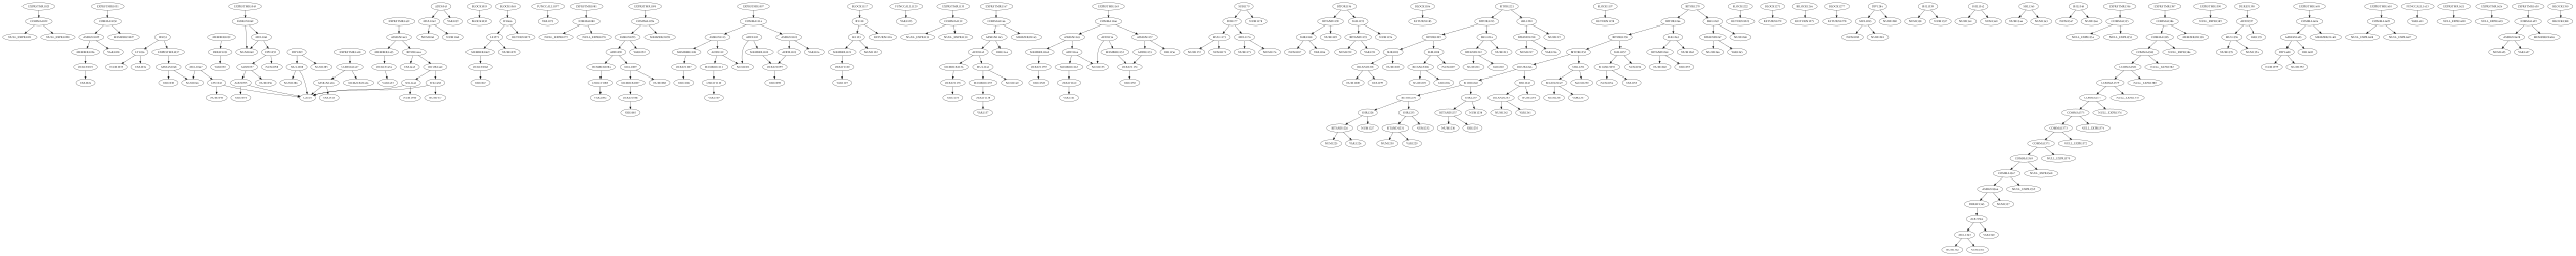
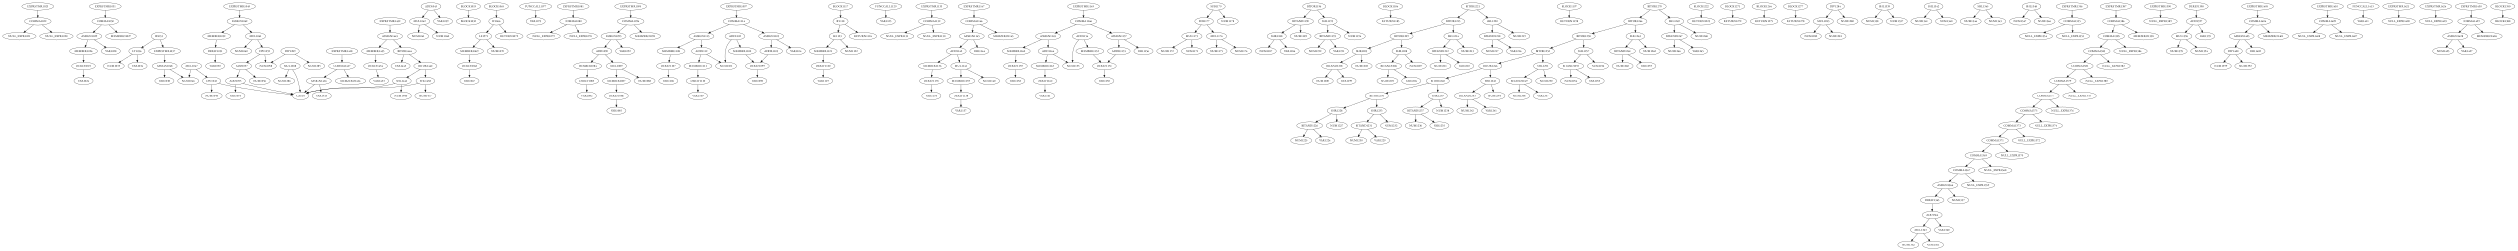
  digraph {
    fontname="EB Garamond"
    node [fontname="EB Garamond"]
    edge [fontname="EB Garamond"]
    COMMA1022
    NULL_EXPR1021
    NULL_EXPR1020
    EXPRSTMR1023
    DEREF1025
    VAR1024
    MEMBER1026
    ASSIGN1029
    VAR1028
    COMMA1030
    MEMZERO1027
    EXPRSTMR1031
    LT1036
    VAR1034
    NUM1035
    IF1033
    EXPRSTMR1037
    ASSIGN1048
    MUL1042
    NUM1041
    NUM1040
    ADD1043
    VAR1039
    DIV1045
    NUM1044
    CAST0
    MUL1047
    NUM1046
    VAR1038
    DEREF1051
    VAR1050
    MEMBER1052
    ADD1055
    VAR1054
    ADD1057
    NUM1056
    DIV1059
    NUM1058
    MUL1061
    NUM1060
    ASSIGN1062
    EXPRSTMR1049
    BLOCK1019
    BLOCK1032
    DEREF1068
    VAR1067
    MEMBER1069
    n48 [label=LE1971]
    NUM1070
    IF1066
    RETURN1072
    FUNCCALL1077
    VAR1073
    COMMA1080
    NULL_EXPR1079
    NULL_EXPR1078
    EXPRSTMR1081
    DEREF1083
    VAR1082
    MEMBER1084
    DEREF1086
    VAR1085
    MEMBER1087
    MUL1089
    NUM1088
    ADD1090
    ASSIGN1093
    VAR1092
    COMMA1094
    MEMZERO1091
    EXPRSTMR1095
    DEREF1099
    VAR1098
    MEMBER1100
    ADD1102
    NUM1101
    ADDR1103
    ASSIGN1105
    VAR1104
    DEREF1107
    VAR1106
    MEMBER1108
    DEREF1110
    VAR1109
    MEMBER1111
    ADD1112
    ASSIGN1113
    COMMA1114
    EXPRSTMR1097
    BLOCK1065
    DEREF1120
    VAR1119
    MEMBER1121
    LE1123
    NUM1122
    IF1118
    RETURN1124
    FUNCCALL1129
    VAR1125
    COMMA1132
    NULL_EXPR1131
    NULL_EXPR1130
    EXPRSTMR1133
    DEREF1135
    VAR1134
    MEMBER1136
    DEREF1138
    VAR1137
    MEMBER1139
    MUL1141
    NUM1140
    ADD1142
    ASSIGN1145
    VAR1144
    COMMA1146
    MEMZERO1143
    EXPRSTMR1147
    DEREF1151
    VAR1150
    MEMBER1152
    ADD1154
    NUM1153
    ADDR1155
    ASSIGN1157
    VAR1156
    DEREF1159
    VAR1158
    MEMBER1160
    DEREF1162
    VAR1161
    MEMBER1163
    ADD1164
    ASSIGN1165
    COMMA1166
    EXPRSTMR1149
    BLOCK1117
    MUL1173
    NUM1172
    NUM1171
    MUL1176
    NUM1175
    NUM1174
    SUB1177
    SUB1179
    NUM1178
    SHR1188
    NUM1187
    VAR1186
    BITAND1190
    NUM1189
    BITAND1193
    NUM1192
    VAR1191
    SHL1195
    NUM1194
    BITOR1196
    BLOCK1184
    RETURN1185
    BITAND1201
    NUM1200
    VAR1199
    SHR1203
    NUM1202
    BITAND1206
    NUM1205
    VAR1204
    SHR1208
    NUM1207
    BITOR1209
    BITAND1212
    NUM1211
    VAR1210
    SHL1214
    NUM1213
    BITOR1215
    BITAND1218
    NUM1217
    VAR1216
    SHL1220
    NUM1219
    BITOR1221
    BLOCK1197
    RETURN1198
    BITAND1226
    NUM1225
    VAR1224
    SHR1228
    NUM1227
    BITAND1231
    NUM1230
    VAR1229
    SHR1233
    NUM1232
    BITOR1234
    BITAND1237
    NUM1236
    VAR1235
    SHR1239
    NUM1238
    BITOR1240
    BITAND1243
    NUM1242
    VAR1241
    SHR1245
    NUM1244
    BITOR1246
    BITAND1249
    NUM1248
    VAR1247
    SHL1251
    NUM1250
    BITOR1252
    BITAND1255
    NUM1254
    VAR1253
    SHL1257
    NUM1256
    BITOR1258
    BITAND1261
    NUM1260
    VAR1259
    SHL1263
    NUM1262
    BITOR1264
    BITAND1267
    NUM1266
    VAR1265
    SHL1269
    NUM1268
    BITOR1270
    BLOCK1222
    RETURN1223
    BLOCK1271
    RETURN1272
    n235 [label=BLOCK1264]
    RETURN1275
    BLOCK1277
    RETURN1278
    MUL1283
    NUM1282
    NUM1281
    DIV1284
    NUM1280
    MUL1288
    NUM1286
    DIV1289
    NUM1285
    SHL1339
    NUM1338
    NUM1337
    SHL1342
    NUM1341
    NUM1340
    SHL1345
    NUM1344
    NUM1343
    SHL1348
    NUM1347
    NUM1346
    COMMA1355
    NULL_EXPR1354
    NULL_EXPR1353
    EXPRSTMR1356
    MUL1363
    NUM1362
    NUM1361
    ADD1364
    VAR1360
    DEREF1365
    ASSIGN1366
    NUM1357
    COMMA1367
    NULL_EXPR1359
    COMMA1369
    NULL_EXPR1368
    COMMA1371
    NULL_EXPR1370
    COMMA1373
    NULL_EXPR1372
    COMMA1375
    NULL_EXPR1374
    COMMA1377
    NULL_EXPR1376
    COMMA1379
    NULL_EXPR1378
    COMMA1381
    NULL_EXPR1380
    COMMA1383
    NULL_EXPR1382
    COMMA1385
    NULL_EXPR1384
    COMMA1386
    MEMZERO1358
    EXPRSTMR1387
    EXPRSTMR1390
    NULL_EXPR1389
    MUL1396
    NUM1395
    NUM1394
    ADD1397
    VAR1393
    DEREF1398
    DIV1400
    NUM1399
    NUM1392
    ASSIGN1403
    VAR1402
    COMMA1404
    MEMZERO1401
    EXPRSTMR1405
    COMMA1409
    NULL_EXPR1408
    NULL_EXPR1407
    EXPRSTMR1410
    FUNCCALL1413
    VAR1411
    ASSIGN1416
    VAR1415
    COMMA1417
    MEMZERO1414
    EXPRSTMR1418
    EXPRSTMR1421
    NULL_EXPR1420
    EXPRSTMR1424
    NULL_EXPR1423
    ASSIGN1428
    NUM1425
    VAR1427
    COMMA1429
    MEMZERO1426
    EXPRSTMR1430
    DEREF1434
    VAR1433
    MEMBER1435
    SHL1438
    NUM1437
    SHL1441
    NUM1440
    BITOR1442
    BITOR1444
    VAR1443
    ASSIGN1445
    EXPRSTMR1432
    BLOCK1350
    BLOCK1388
    COMMA1022 -> NULL_EXPR1021
    COMMA1022 -> NULL_EXPR1020
    EXPRSTMR1023 -> COMMA1022
    DEREF1025 -> VAR1024
    MEMBER1026 -> DEREF1025
    ASSIGN1029 -> MEMBER1026
    ASSIGN1029 -> VAR1028
    COMMA1030 -> ASSIGN1029
    COMMA1030 -> MEMZERO1027
    EXPRSTMR1031 -> COMMA1030
    LT1036 -> VAR1034
    LT1036 -> NUM1035
    IF1033 -> LT1036
    IF1033 -> EXPRSTMR1037
    EXPRSTMR1037 -> ASSIGN1048
    ASSIGN1048 -> NUM1046
    ASSIGN1048 -> VAR1038
    MUL1042 -> NUM1041
    MUL1042 -> NUM1040
    ADD1043 -> MUL1042
    ADD1043 -> VAR1039
    DIV1045 -> NUM1044
    DIV1045 -> CAST0
    MUL1047 -> DIV1045
    MUL1047 -> NUM1046
    DEREF1051 -> VAR1050
    MEMBER1052 -> DEREF1051
    ADD1055 -> CAST0
    ADD1055 -> VAR1054
    ADD1057 -> ADD1055
    ADD1057 -> NUM1056
    DIV1059 -> ADD1057
    DIV1059 -> NUM1058
    MUL1061 -> DIV1059
    MUL1061 -> NUM1060
-   ASSIGN1062 -> NUM1060
+   ASSIGN1062 -> MEMBER1052
    ASSIGN1062 -> MUL1061
    EXPRSTMR1049 -> ASSIGN1062
    BLOCK1019 -> BLOCK1032
    DEREF1068 -> VAR1067
    MEMBER1069 -> DEREF1068
    n48 -> MEMBER1069
    n48 -> NUM1070
    IF1066 -> n48
    IF1066 -> RETURN1072
    FUNCCALL1077 -> VAR1073
    COMMA1080 -> NULL_EXPR1079
    COMMA1080 -> NULL_EXPR1078
    EXPRSTMR1081 -> COMMA1080
    DEREF1083 -> VAR1082
    MEMBER1084 -> DEREF1083
    DEREF1086 -> VAR1085
    MEMBER1087 -> DEREF1086
    MUL1089 -> MEMBER1087
    MUL1089 -> NUM1088
    ADD1090 -> MEMBER1084
    ADD1090 -> MUL1089
    ASSIGN1093 -> ADD1090
    ASSIGN1093 -> VAR1092
    COMMA1094 -> ASSIGN1093
    COMMA1094 -> MEMZERO1091
    EXPRSTMR1095 -> COMMA1094
    DEREF1099 -> VAR1098
    MEMBER1100 -> DEREF1099
    ADD1102 -> MEMBER1100
    ADD1102 -> NUM1101
    ADDR1103 -> DEREF1099
    ASSIGN1105 -> ADDR1103
    ASSIGN1105 -> VAR1104
    DEREF1107 -> VAR1106
    MEMBER1108 -> DEREF1107
    DEREF1110 -> VAR1109
    MEMBER1111 -> DEREF1110
    ADD1112 -> NUM1101
    ADD1112 -> MEMBER1111
    ASSIGN1113 -> MEMBER1108
    ASSIGN1113 -> ADD1112
    COMMA1114 -> ASSIGN1105
    COMMA1114 -> ASSIGN1113
    EXPRSTMR1097 -> COMMA1114
    BLOCK1065 -> IF1066
    DEREF1120 -> VAR1119
    MEMBER1121 -> DEREF1120
    LE1123 -> MEMBER1121
    LE1123 -> NUM1122
    IF1118 -> LE1123
    IF1118 -> RETURN1124
    FUNCCALL1129 -> VAR1125
    COMMA1132 -> NULL_EXPR1131
    COMMA1132 -> NULL_EXPR1130
    EXPRSTMR1133 -> COMMA1132
    DEREF1135 -> VAR1134
    MEMBER1136 -> DEREF1135
    DEREF1138 -> VAR1137
    MEMBER1139 -> DEREF1138
    MUL1141 -> MEMBER1139
    MUL1141 -> NUM1140
    ADD1142 -> MEMBER1136
    ADD1142 -> MUL1141
    ASSIGN1145 -> ADD1142
    ASSIGN1145 -> VAR1144
    COMMA1146 -> ASSIGN1145
    COMMA1146 -> MEMZERO1143
    EXPRSTMR1147 -> COMMA1146
    DEREF1151 -> VAR1150
    MEMBER1152 -> DEREF1151
    ADD1154 -> MEMBER1152
    ADD1154 -> NUM1153
    ADDR1155 -> DEREF1151
    ASSIGN1157 -> ADDR1155
    ASSIGN1157 -> VAR1156
    DEREF1159 -> VAR1158
    MEMBER1160 -> DEREF1159
    DEREF1162 -> VAR1161
    MEMBER1163 -> DEREF1162
    ADD1164 -> NUM1153
    ADD1164 -> MEMBER1163
    ASSIGN1165 -> MEMBER1160
    ASSIGN1165 -> ADD1164
    COMMA1166 -> ASSIGN1157
    COMMA1166 -> ASSIGN1165
    EXPRSTMR1149 -> COMMA1166
    BLOCK1117 -> IF1118
    MUL1173 -> NUM1172
    MUL1173 -> NUM1171
    MUL1176 -> NUM1175
    MUL1176 -> NUM1174
    SUB1177 -> MUL1173
    SUB1177 -> MUL1176
    SUB1179 -> SUB1177
    SUB1179 -> NUM1178
    SHR1188 -> NUM1187
    SHR1188 -> VAR1186
    BITAND1190 -> SHR1188
    BITAND1190 -> NUM1189
    BITAND1193 -> NUM1192
    BITAND1193 -> VAR1191
    SHL1195 -> BITAND1193
    SHL1195 -> NUM1194
    BITOR1196 -> BITAND1190
    BITOR1196 -> SHL1195
    BLOCK1184 -> RETURN1185
    BITAND1201 -> NUM1200
    BITAND1201 -> VAR1199
    SHR1203 -> BITAND1201
    SHR1203 -> NUM1202
    BITAND1206 -> NUM1205
    BITAND1206 -> VAR1204
    SHR1208 -> BITAND1206
    SHR1208 -> NUM1207
    BITOR1209 -> SHR1203
    BITOR1209 -> SHR1208
    BITAND1212 -> NUM1211
    BITAND1212 -> VAR1210
    SHL1214 -> BITAND1212
    SHL1214 -> NUM1213
    BITOR1215 -> BITOR1209
    BITOR1215 -> SHL1214
    BITAND1218 -> NUM1217
    BITAND1218 -> VAR1216
    SHL1220 -> BITAND1218
    SHL1220 -> NUM1219
    BITOR1221 -> BITOR1215
    BITOR1221 -> SHL1220
    BLOCK1197 -> RETURN1198
    BITAND1226 -> NUM1225
    BITAND1226 -> VAR1224
    SHR1228 -> BITAND1226
    SHR1228 -> NUM1227
    BITAND1231 -> NUM1230
    BITAND1231 -> VAR1229
    SHR1233 -> BITAND1231
    SHR1233 -> NUM1232
    BITOR1234 -> SHR1228
    BITOR1234 -> SHR1233
    BITAND1237 -> NUM1236
    BITAND1237 -> VAR1235
    SHR1239 -> BITAND1237
    SHR1239 -> NUM1238
    BITOR1240 -> BITOR1234
    BITOR1240 -> SHR1239
    BITAND1243 -> NUM1242
    BITAND1243 -> VAR1241
    SHR1245 -> BITAND1243
    SHR1245 -> NUM1244
    BITOR1246 -> BITOR1240
    BITOR1246 -> SHR1245
    BITAND1249 -> NUM1248
    BITAND1249 -> VAR1247
    SHL1251 -> BITAND1249
    SHL1251 -> NUM1250
    BITOR1252 -> BITOR1246
    BITOR1252 -> SHL1251
    BITAND1255 -> NUM1254
    BITAND1255 -> VAR1253
    SHL1257 -> BITAND1255
    SHL1257 -> NUM1256
    BITOR1258 -> BITOR1252
    BITOR1258 -> SHL1257
    BITAND1261 -> NUM1260
    BITAND1261 -> VAR1259
    SHL1263 -> BITAND1261
    SHL1263 -> NUM1262
    BITOR1264 -> BITOR1258
    BITOR1264 -> SHL1263
    BITAND1267 -> NUM1266
    BITAND1267 -> VAR1265
    SHL1269 -> BITAND1267
    SHL1269 -> NUM1268
    BITOR1270 -> BITOR1264
    BITOR1270 -> SHL1269
    BLOCK1222 -> RETURN1223
    BLOCK1271 -> RETURN1272
    n235 -> RETURN1275
    BLOCK1277 -> RETURN1278
    MUL1283 -> NUM1282
    MUL1283 -> NUM1281
    DIV1284 -> MUL1283
    DIV1284 -> NUM1280
    MUL1288 -> CAST0
    MUL1288 -> NUM1286
-   DIV1289 -> MUL1288
+   DIV1289 -> NUM1058
    DIV1289 -> NUM1285
    SHL1339 -> NUM1338
    SHL1339 -> NUM1337
    SHL1342 -> NUM1341
    SHL1342 -> NUM1340
    SHL1345 -> NUM1344
    SHL1345 -> NUM1343
    SHL1348 -> NUM1347
    SHL1348 -> NUM1346
    COMMA1355 -> NULL_EXPR1354
    COMMA1355 -> NULL_EXPR1353
    EXPRSTMR1356 -> COMMA1355
    MUL1363 -> NUM1362
    MUL1363 -> NUM1361
    ADD1364 -> MUL1363
    ADD1364 -> VAR1360
    DEREF1365 -> ADD1364
    ASSIGN1366 -> DEREF1365
    ASSIGN1366 -> NUM1357
    COMMA1367 -> ASSIGN1366
    COMMA1367 -> NULL_EXPR1359
    COMMA1369 -> COMMA1367
    COMMA1369 -> NULL_EXPR1368
    COMMA1371 -> COMMA1369
    COMMA1371 -> NULL_EXPR1370
    COMMA1373 -> COMMA1371
    COMMA1373 -> NULL_EXPR1372
    COMMA1375 -> COMMA1373
    COMMA1375 -> NULL_EXPR1374
    COMMA1377 -> COMMA1375
    COMMA1377 -> NULL_EXPR1376
    COMMA1379 -> COMMA1377
    COMMA1379 -> NULL_EXPR1378
    COMMA1381 -> COMMA1379
    COMMA1381 -> NULL_EXPR1380
    COMMA1383 -> COMMA1381
    COMMA1383 -> NULL_EXPR1382
    COMMA1385 -> COMMA1383
    COMMA1385 -> NULL_EXPR1384
    COMMA1386 -> COMMA1385
    COMMA1386 -> MEMZERO1358
    EXPRSTMR1387 -> COMMA1386
    EXPRSTMR1390 -> NULL_EXPR1389
    MUL1396 -> NUM1395
    MUL1396 -> NUM1394
    ADD1397 -> MUL1396
    ADD1397 -> VAR1393
    DEREF1398 -> ADD1397
    DIV1400 -> NUM1399
    DIV1400 -> NUM1392
    ASSIGN1403 -> DIV1400
    ASSIGN1403 -> VAR1402
    COMMA1404 -> ASSIGN1403
    COMMA1404 -> MEMZERO1401
    EXPRSTMR1405 -> COMMA1404
    COMMA1409 -> NULL_EXPR1408
    COMMA1409 -> NULL_EXPR1407
    EXPRSTMR1410 -> COMMA1409
    FUNCCALL1413 -> VAR1411
    ASSIGN1416 -> CAST0
    ASSIGN1416 -> VAR1415
    COMMA1417 -> ASSIGN1416
    COMMA1417 -> MEMZERO1414
    EXPRSTMR1418 -> COMMA1417
    EXPRSTMR1421 -> NULL_EXPR1420
    EXPRSTMR1424 -> NULL_EXPR1423
    ASSIGN1428 -> NUM1425
    ASSIGN1428 -> VAR1427
    COMMA1429 -> ASSIGN1428
    COMMA1429 -> MEMZERO1426
    EXPRSTMR1430 -> COMMA1429
    DEREF1434 -> VAR1433
    MEMBER1435 -> DEREF1434
    SHL1438 -> CAST0
    SHL1438 -> NUM1437
    SHL1441 -> CAST0
    SHL1441 -> NUM1440
    BITOR1442 -> SHL1438
    BITOR1442 -> SHL1441
    BITOR1444 -> BITOR1442
    BITOR1444 -> VAR1443
    ASSIGN1445 -> MEMBER1435
    ASSIGN1445 -> BITOR1444
    EXPRSTMR1432 -> ASSIGN1445
    BLOCK1350 -> BLOCK1388
  }
